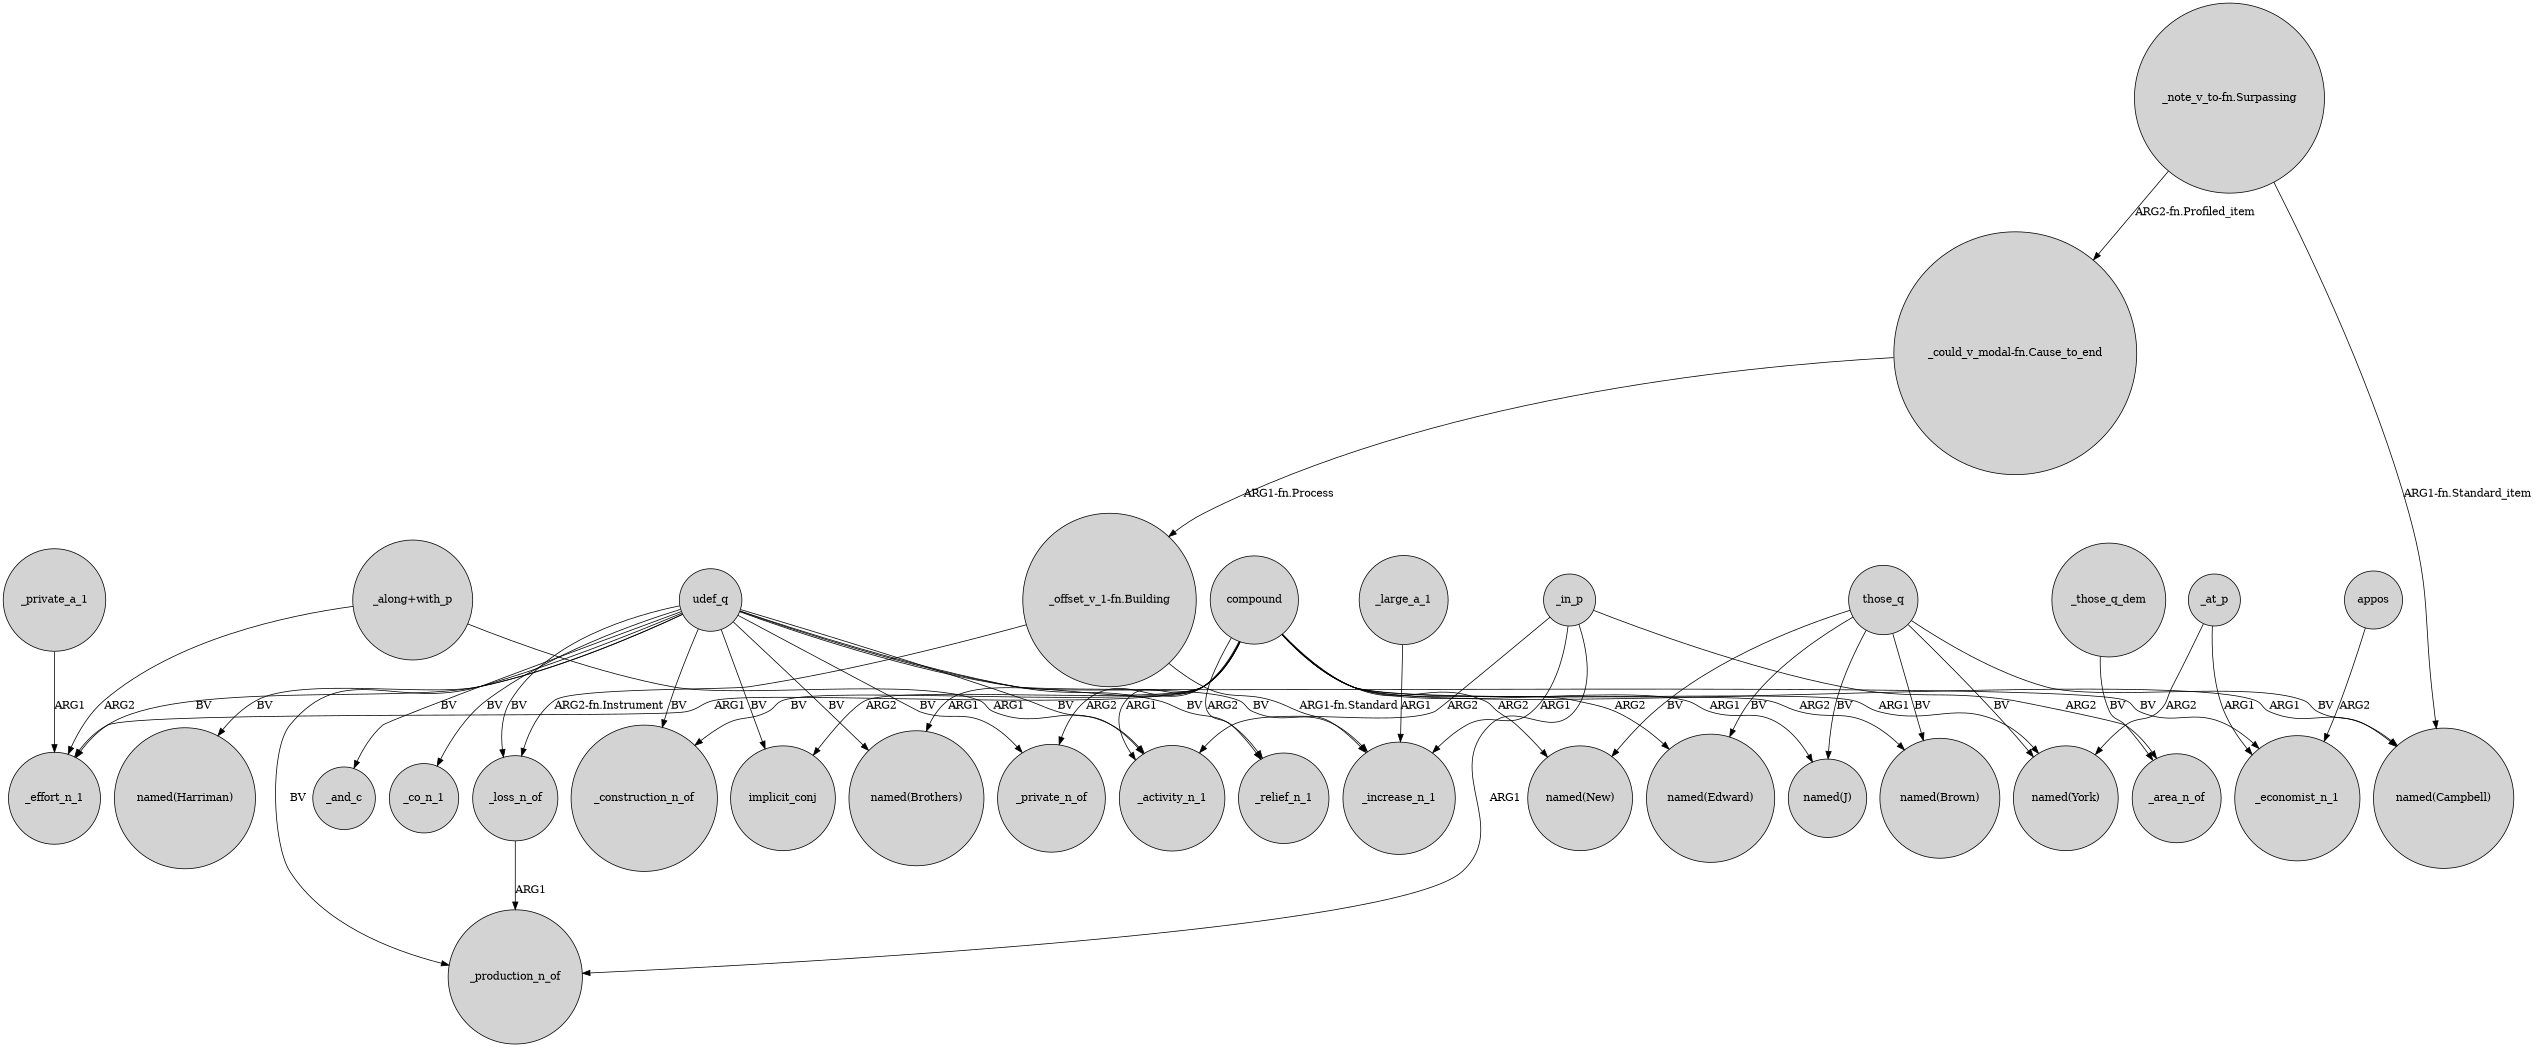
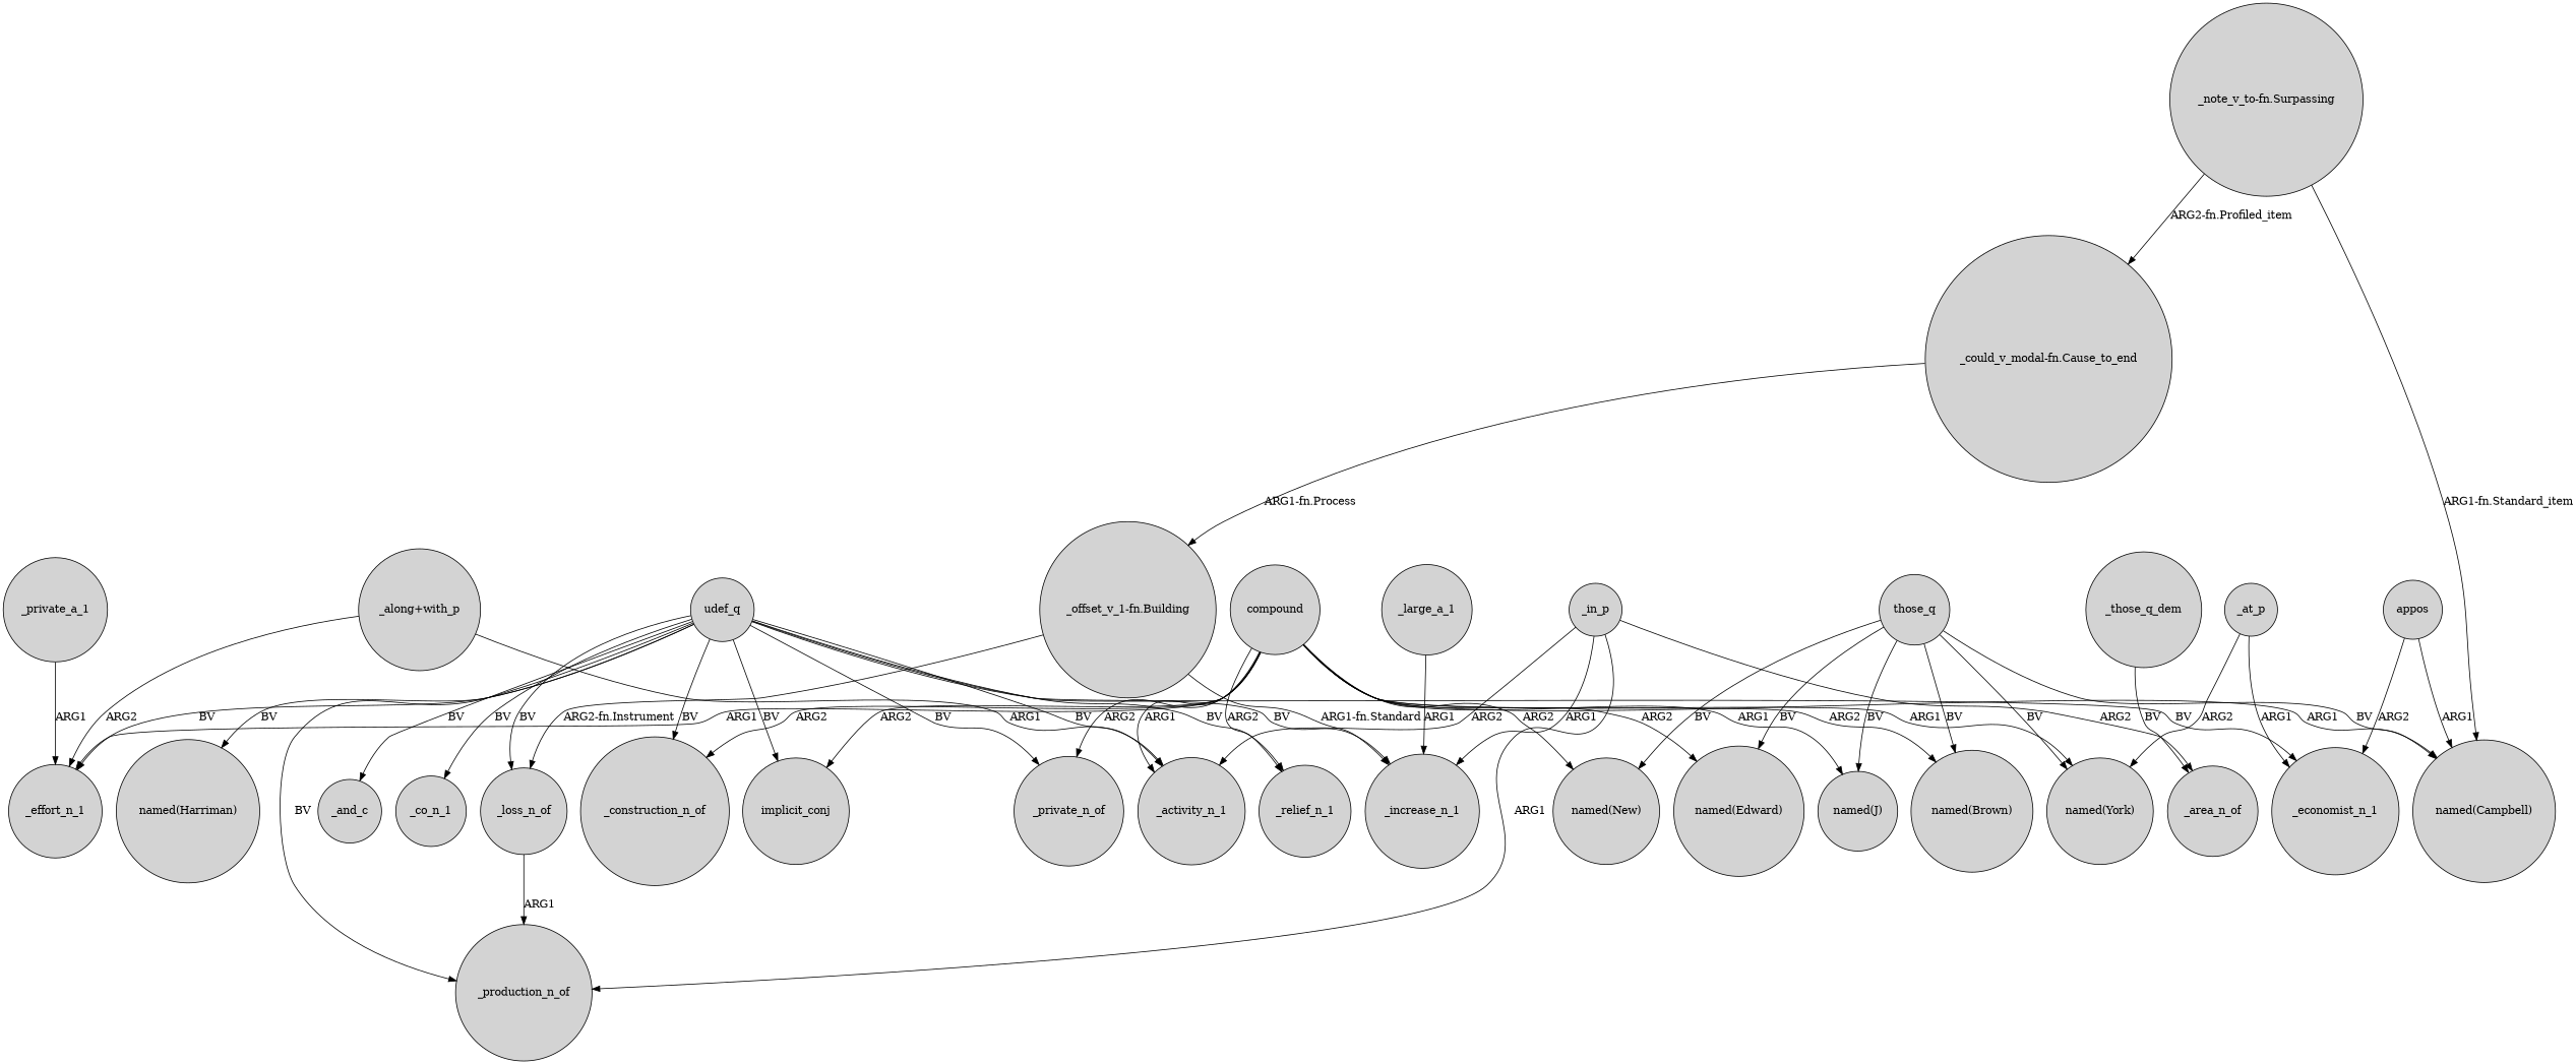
  digraph {
    node [shape=circle style=filled]
    udef_q
    _effort_n_1
    n3 [label=_private_n_of]
    _relief_n_1
    _economist_n_1
    _increase_n_1
    _production_n_of
    _and_c
    _co_n_1
    implicit_conj
    _loss_n_of
-   "named(Brothers)"
    _activity_n_1
    "named(Harriman)"
    _construction_n_of
    _private_a_1
    appos
    "named(Campbell)"
    compound
    "named(New)"
    "named(J)"
    "named(Brown)"
    "named(Edward)"
    "named(York)"
    "_along+with_p"
    _at_p
    n27 [label=those_q]
    "_note_v_to-fn.Surpassing"
    "_could_v_modal-fn.Cause_to_end"
    "_offset_v_1-fn.Building"
    _in_p
    _area_n_of
    _large_a_1
    _those_q_dem
    udef_q -> _effort_n_1 [label=BV]
    udef_q -> n3 [label=BV]
    udef_q -> _relief_n_1 [label=BV]
    udef_q -> _economist_n_1 [label=BV]
    udef_q -> _increase_n_1 [label=BV]
    udef_q -> _production_n_of [label=BV]
    udef_q -> _and_c [label=BV]
    udef_q -> _co_n_1 [label=BV]
    udef_q -> implicit_conj [label=BV]
    udef_q -> _loss_n_of [label=BV]
-   udef_q -> "named(Brothers)" [label=BV]
    udef_q -> _activity_n_1 [label=BV]
    udef_q -> "named(Harriman)" [label=BV]
    udef_q -> _construction_n_of [label=BV]
    _loss_n_of -> _production_n_of [label=ARG1]
    _private_a_1 -> _effort_n_1 [label=ARG1]
    appos -> _economist_n_1 [label=ARG2]
+   appos -> "named(Campbell)" [label=ARG1]
    compound -> _effort_n_1 [label=ARG1]
    compound -> n3 [label=ARG2]
    compound -> _relief_n_1 [label=ARG2]
    compound -> implicit_conj [label=ARG2]
-   compound -> "named(Brothers)" [label=ARG1]
    compound -> _activity_n_1 [label=ARG1]
-   compound -> _construction_n_of [label=BV]
+   compound -> _construction_n_of [label=ARG2]
    compound -> "named(Campbell)" [label=ARG1]
    compound -> "named(New)" [label=ARG2]
    compound -> "named(J)" [label=ARG1]
    compound -> "named(Brown)" [label=ARG2]
    compound -> "named(Edward)" [label=ARG2]
    compound -> "named(York)" [label=ARG1]
    "_along+with_p" -> _effort_n_1 [label=ARG2]
    "_along+with_p" -> _activity_n_1 [label=ARG1]
    _at_p -> _economist_n_1 [label=ARG1]
    _at_p -> "named(York)" [label=ARG2]
    n27 -> "named(Campbell)" [label=BV]
    n27 -> "named(New)" [label=BV]
    n27 -> "named(J)" [label=BV]
    n27 -> "named(Brown)" [label=BV]
    n27 -> "named(Edward)" [label=BV]
    n27 -> "named(York)" [label=BV]
    "_note_v_to-fn.Surpassing" -> "named(Campbell)" [label="ARG1-fn.Standard_item"]
    "_note_v_to-fn.Surpassing" -> "_could_v_modal-fn.Cause_to_end" [label="ARG2-fn.Profiled_item"]
    "_could_v_modal-fn.Cause_to_end" -> "_offset_v_1-fn.Building" [label="ARG1-fn.Process"]
    "_offset_v_1-fn.Building" -> _increase_n_1 [label="ARG1-fn.Standard"]
    "_offset_v_1-fn.Building" -> _loss_n_of [label="ARG2-fn.Instrument"]
    _in_p -> _increase_n_1 [label=ARG1]
    _in_p -> _production_n_of [label=ARG1]
    _in_p -> _activity_n_1 [label=ARG2]
    _in_p -> _area_n_of [label=ARG2]
    _large_a_1 -> _increase_n_1 [label=ARG1]
    _those_q_dem -> _area_n_of [label=BV]
  }
